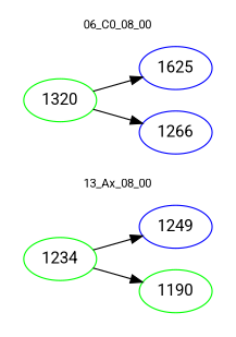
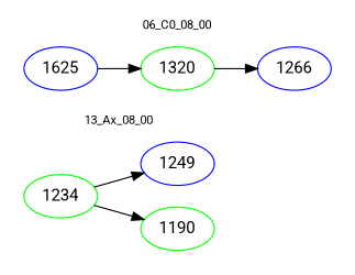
  digraph {
    fontname=Roboto
    rankdir=LR
    node [color=green fontname=Roboto]
    edge [color=black fontname=Roboto]
    n1 [label=1234]
    n2 [label=1190]
    n3 [color=blue label=1249]
    n4 [label=1320]
    n5 [color=blue label=1266]
    n6 [color=blue label=1625]
    subgraph cluster_1 {
      color=white
      fontsize=10
      label="13_Ax_08_00"
      n1
      n2
      n3
    }
    subgraph cluster_2 {
      color=white
      fontsize=10
      label="06_C0_08_00"
      n4
      n5
      n6
    }
    n1 -> n2
    n1 -> n3
    n4 -> n5
-   n4 -> n6
+   n6 -> n4
  }
